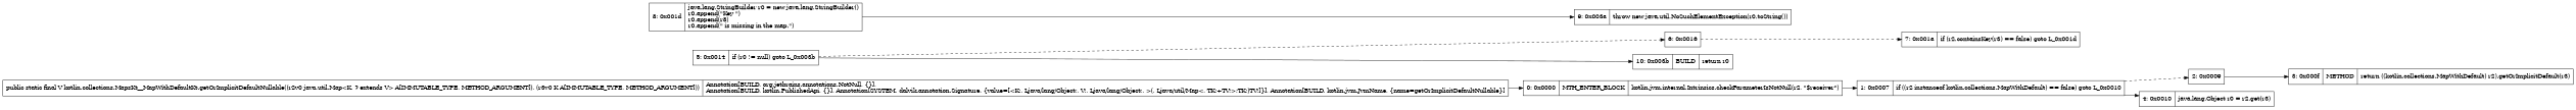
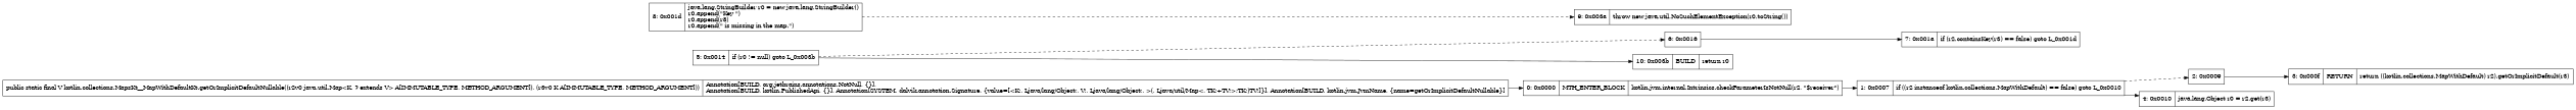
  digraph {
    rankdir=LR
    node [shape=record]
    n1 [label="{0\:\ 0x0000|MTH_ENTER_BLOCK\l|kotlin.jvm.internal.Intrinsics.checkParameterIsNotNull(r2, \"$receiver\")\l}"]
    n2 [label="{1\:\ 0x0007|if ((r2 instanceof kotlin.collections.MapWithDefault) == false) goto L_0x0010\l}"]
    n3 [label="{2\:\ 0x0009}"]
    n4 [label="{4\:\ 0x0010|java.lang.Object r0 = r2.get(r3)\l}"]
-   n5 [label="{3\:\ 0x000f|METHOD\l|return ((kotlin.collections.MapWithDefault) r2).getOrImplicitDefault(r3)\l}"]
+   n5 [label="{3\:\ 0x000f|RETURN\l|return ((kotlin.collections.MapWithDefault) r2).getOrImplicitDefault(r3)\l}"]
    n6 [label="{5\:\ 0x0014|if (r0 != null) goto L_0x003b\l}"]
    n7 [label="{6\:\ 0x0016}"]
    n8 [label="{10\:\ 0x003b|BUILD\l|return r0\l}"]
    n9 [label="{7\:\ 0x001a|if (r2.containsKey(r3) == false) goto L_0x001d\l}"]
    n10 [label="{8\:\ 0x001d|java.lang.StringBuilder r0 = new java.lang.StringBuilder()\lr0.append(\"Key \")\lr0.append(r8)\lr0.append(\" is missing in the map.\")\l}"]
    n11 [label="{9\:\ 0x003a|throw new java.util.NoSuchElementException(r0.toString())\l}"]
    n12 [label="{public static final V kotlin.collections.MapsKt__MapWithDefaultKt.getOrImplicitDefaultNullable((r2v0 java.util.Map\<K, ? extends V\> A[IMMUTABLE_TYPE, METHOD_ARGUMENT]), (r3v0 K A[IMMUTABLE_TYPE, METHOD_ARGUMENT]))  | Annotation[BUILD, org.jetbrains.annotations.NotNull, \{\}], \lAnnotation[BUILD, kotlin.PublishedApi, \{\}], Annotation[SYSTEM, dalvik.annotation.Signature, \{value=[\<K:, Ljava\/lang\/Object;, V:, Ljava\/lang\/Object;, \>(, Ljava\/util\/Map\<, TK;+TV;\>;TK;)TV;]\}], Annotation[BUILD, kotlin.jvm.JvmName, \{name=getOrImplicitDefaultNullable\}]\l}"]
    n1 -> n2
    n2 -> n3 [style=dashed]
    n2 -> n4
    n3 -> n5
    n6 -> n7 [style=dashed]
    n6 -> n8
-   n7 -> n9 [style=dashed]
-   n10 -> n11
+   n7 -> n9
+   n10 -> n11 [style=dashed]
    n12 -> n1
  }
